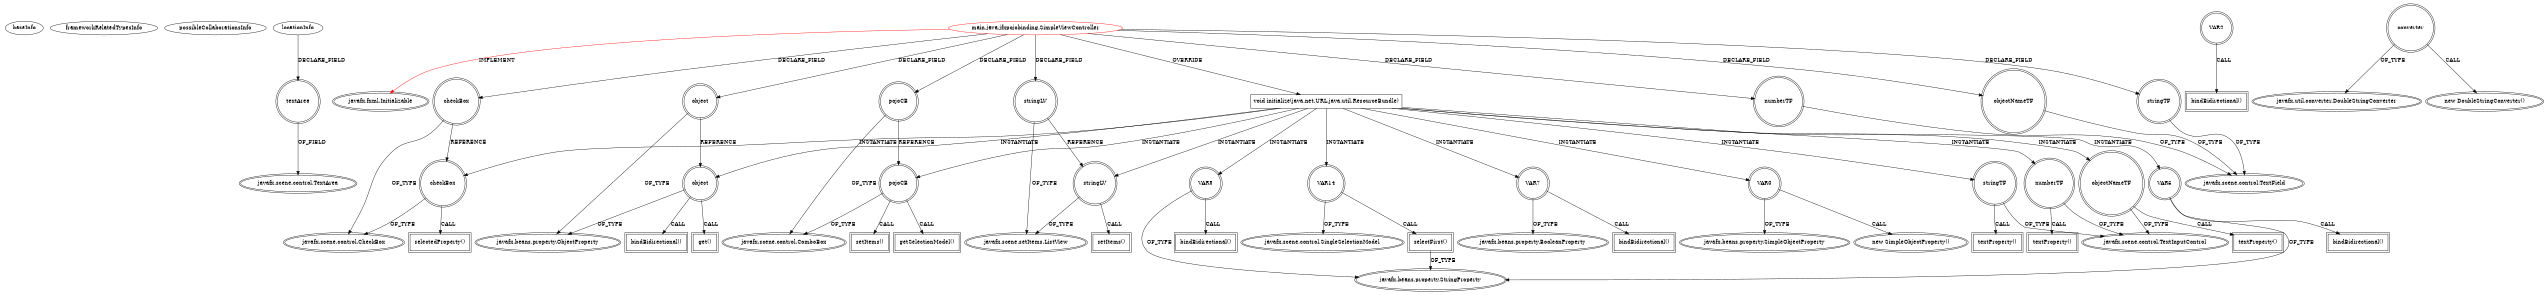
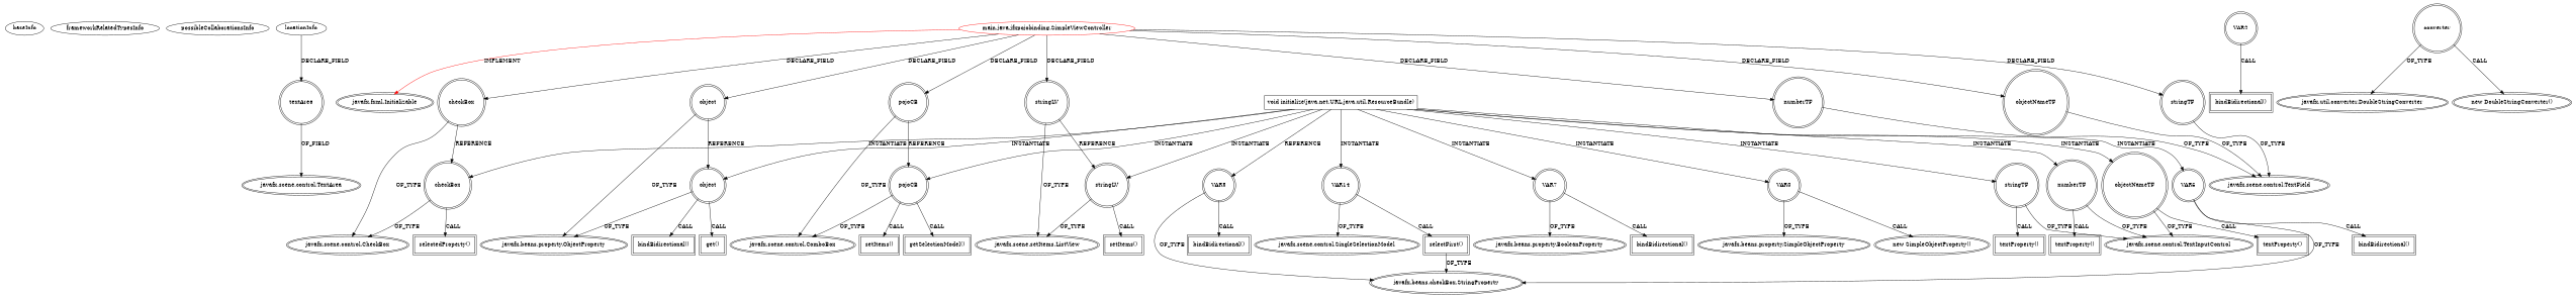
  digraph {
    node [isFrameworkType=true peripheries=2 shape=circle vertexType=VARIABLE_EXPRESION]
    baseInfo [category=extension_graph graphId=3518 isAnonymous=false possibleRelation=false isFrameworkType="" peripheries="" shape="" vertexType=""]
    frameworkRelatedTypesInfo [0="javafx.fxml.Initializable" isFrameworkType="" peripheries="" shape="" vertexType=""]
    possibleCollaborationsInfo [isFrameworkType="" peripheries="" shape="" vertexType=""]
    locationInfo [contextSignature=SimpleViewController filePath="/magomar-jfxpojobinding/jfxpojobinding-master/src/main/java/jfxpojobinding/SimpleViewController.java" graphId=3518 projectName="magomar-jfxpojobinding" isFrameworkType="" peripheries="" shape="" vertexType=""]
    n5 [label=textArea vertexType=FIELD_DECLARATION]
    n6 [color=red isFrameworkType=false label="main.java.jfxpojobinding.SimpleViewController" vertexType=ROOT_CLIENT_CLASS_DECLARATION peripheries="" shape=""]
    n7 [label="javafx.fxml.Initializable" vertexType=FRAMEWORK_INTERFACE_TYPE shape=""]
    n8 [label=checkBox vertexType=FIELD_DECLARATION]
    n9 [label=numberTF vertexType=FIELD_DECLARATION]
    n10 [label=object vertexType=FIELD_DECLARATION]
    n11 [label=objectNameTF vertexType=FIELD_DECLARATION]
    n12 [label=pojoCB vertexType=FIELD_DECLARATION]
    n13 [label=stringLV vertexType=FIELD_DECLARATION]
    n14 [label=stringTF vertexType=FIELD_DECLARATION]
    n15 [isFrameworkType=false label="void initialize(java.net.URL,java.util.ResourceBundle)" shape=box vertexType=OVERRIDING_METHOD_DECLARATION peripheries=""]
    n16 [label="javafx.scene.control.CheckBox" vertexType=FRAMEWORK_CLASS_TYPE shape=""]
    n17 [label=checkBox]
    n18 [label="javafx.scene.control.TextField" vertexType=FRAMEWORK_CLASS_TYPE shape=""]
    n19 [label="javafx.beans.property.ObjectProperty" vertexType=FRAMEWORK_CLASS_TYPE shape=""]
    n20 [label=object]
    n21 [label="javafx.scene.control.ComboBox" vertexType=FRAMEWORK_CLASS_TYPE shape=""]
    n22 [label=pojoCB]
    n23 [label="javafx.scene.setItems.ListView" vertexType=FRAMEWORK_CLASS_TYPE shape=""]
    n24 [label=stringLV]
    n25 [label="javafx.scene.control.TextArea" vertexType=FRAMEWORK_CLASS_TYPE shape=""]
    n26 [label=VAR0]
    n27 [label=stringTF]
    n28 [label=VAR5]
    n29 [label=numberTF]
    n30 [label=VAR7]
    n31 [label=VAR9]
    n32 [label=objectNameTF]
    n33 [label=VAR14]
    n34 [label="selectedProperty()" shape=box vertexType=INSIDE_CALL]
    n35 [label="bindBidirectional()" shape=box vertexType=INSIDE_CALL]
    n36 [label="get()" shape=box vertexType=INSIDE_CALL]
    n37 [label="setItems()" shape=box vertexType=INSIDE_CALL]
    n38 [label="getSelectionModel()" shape=box vertexType=INSIDE_CALL]
    n39 [label="setItems()" shape=box vertexType=INSIDE_CALL]
    n40 [label="javafx.beans.property.SimpleObjectProperty" vertexType=FRAMEWORK_CLASS_TYPE shape=""]
    n41 [label="new SimpleObjectProperty()" vertexType=CONSTRUCTOR_CALL shape=""]
    n42 [label=VAR2]
    n43 [label="bindBidirectional()" shape=box vertexType=INSIDE_CALL]
    n44 [label="javafx.scene.control.TextInputControl" vertexType=FRAMEWORK_CLASS_TYPE shape=""]
    n45 [label="textProperty()" shape=box vertexType=INSIDE_CALL]
    n46 [label=converter]
    n47 [label="javafx.util.converter.DoubleStringConverter" vertexType=FRAMEWORK_CLASS_TYPE shape=""]
    n48 [label="new DoubleStringConverter()" vertexType=CONSTRUCTOR_CALL shape=""]
-   n49 [label="javafx.beans.property.StringProperty" vertexType=FRAMEWORK_CLASS_TYPE shape=""]
+   n49 [label="javafx.beans.checkBox.StringProperty" vertexType=FRAMEWORK_CLASS_TYPE shape=""]
    n50 [label="bindBidirectional()" shape=box vertexType=INSIDE_CALL]
    n51 [label="textProperty()" shape=box vertexType=INSIDE_CALL]
    n52 [label="javafx.beans.property.BooleanProperty" vertexType=FRAMEWORK_CLASS_TYPE shape=""]
    n53 [label="bindBidirectional()" shape=box vertexType=INSIDE_CALL]
    n54 [label="bindBidirectional()" shape=box vertexType=INSIDE_CALL]
    n55 [label="textProperty()" shape=box vertexType=INSIDE_CALL]
    n56 [label="javafx.scene.control.SingleSelectionModel" vertexType=FRAMEWORK_CLASS_TYPE shape=""]
    n57 [label="selectFirst()" shape=box vertexType=INSIDE_CALL]
    locationInfo -> n5 [label=DECLARE_FIELD]
    n5 -> n25 [label=OF_FIELD]
    n6 -> n7 [color=red label=IMPLEMENT]
    n6 -> n8 [label=DECLARE_FIELD]
    n6 -> n9 [label=DECLARE_FIELD]
    n6 -> n10 [label=DECLARE_FIELD]
    n6 -> n11 [label=DECLARE_FIELD]
    n6 -> n12 [label=DECLARE_FIELD]
    n6 -> n13 [label=DECLARE_FIELD]
    n6 -> n14 [label=DECLARE_FIELD]
-   n6 -> n15 [label=OVERRIDE]
    n8 -> n16 [label=OF_TYPE]
    n8 -> n17 [label=REFERENCE]
    n9 -> n18 [label=OF_TYPE]
    n10 -> n19 [label=OF_TYPE]
    n10 -> n20 [label=REFERENCE]
    n11 -> n18 [label=OF_TYPE]
    n12 -> n21 [label=OF_TYPE]
    n12 -> n22 [label=REFERENCE]
    n13 -> n23 [label=OF_TYPE]
    n13 -> n24 [label=REFERENCE]
    n14 -> n18 [label=OF_TYPE]
    n15 -> n17 [label=INSTANTIATE]
    n15 -> n20 [label=INSTANTIATE]
    n15 -> n22 [label=INSTANTIATE]
    n15 -> n24 [label=INSTANTIATE]
    n15 -> n26 [label=INSTANTIATE]
    n15 -> n27 [label=INSTANTIATE]
    n15 -> n28 [label=INSTANTIATE]
    n15 -> n29 [label=INSTANTIATE]
    n15 -> n30 [label=INSTANTIATE]
-   n15 -> n31 [label=INSTANTIATE]
+   n15 -> n31 [label=REFERENCE]
    n15 -> n32 [label=INSTANTIATE]
    n15 -> n33 [label=INSTANTIATE]
    n17 -> n16 [label=OF_TYPE]
    n17 -> n34 [label=CALL]
    n20 -> n19 [label=OF_TYPE]
    n20 -> n35 [label=CALL]
    n20 -> n36 [label=CALL]
    n22 -> n21 [label=OF_TYPE]
    n22 -> n37 [label=CALL]
    n22 -> n38 [label=CALL]
    n24 -> n23 [label=OF_TYPE]
    n24 -> n39 [label=CALL]
    n26 -> n40 [label=OF_TYPE]
    n26 -> n41 [label=CALL]
    n27 -> n44 [label=OF_TYPE]
    n27 -> n45 [label=CALL]
    n28 -> n49 [label=OF_TYPE]
    n28 -> n50 [label=CALL]
    n29 -> n44 [label=OF_TYPE]
    n29 -> n51 [label=CALL]
    n30 -> n52 [label=OF_TYPE]
    n30 -> n53 [label=CALL]
    n31 -> n49 [label=OF_TYPE]
    n31 -> n54 [label=CALL]
    n32 -> n44 [label=OF_TYPE]
    n32 -> n55 [label=CALL]
    n33 -> n56 [label=OF_TYPE]
    n33 -> n57 [label=CALL]
    n42 -> n43 [label=CALL]
    n46 -> n47 [label=OF_TYPE]
    n46 -> n48 [label=CALL]
    n57 -> n49 [label=OF_TYPE]
  }
